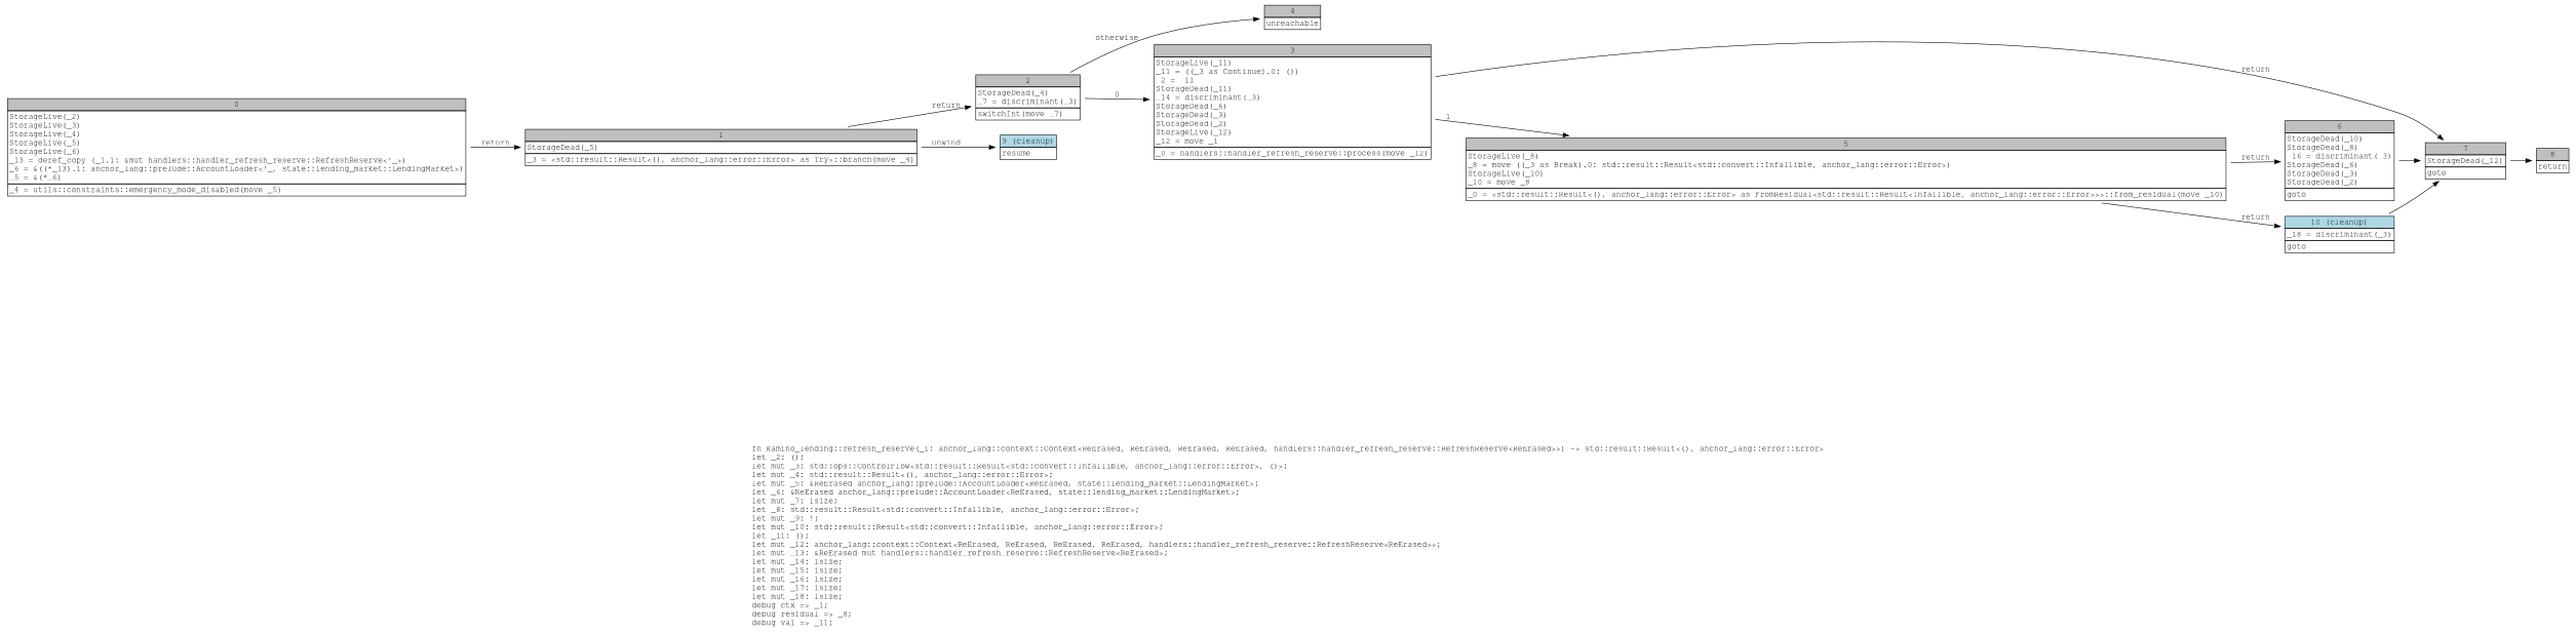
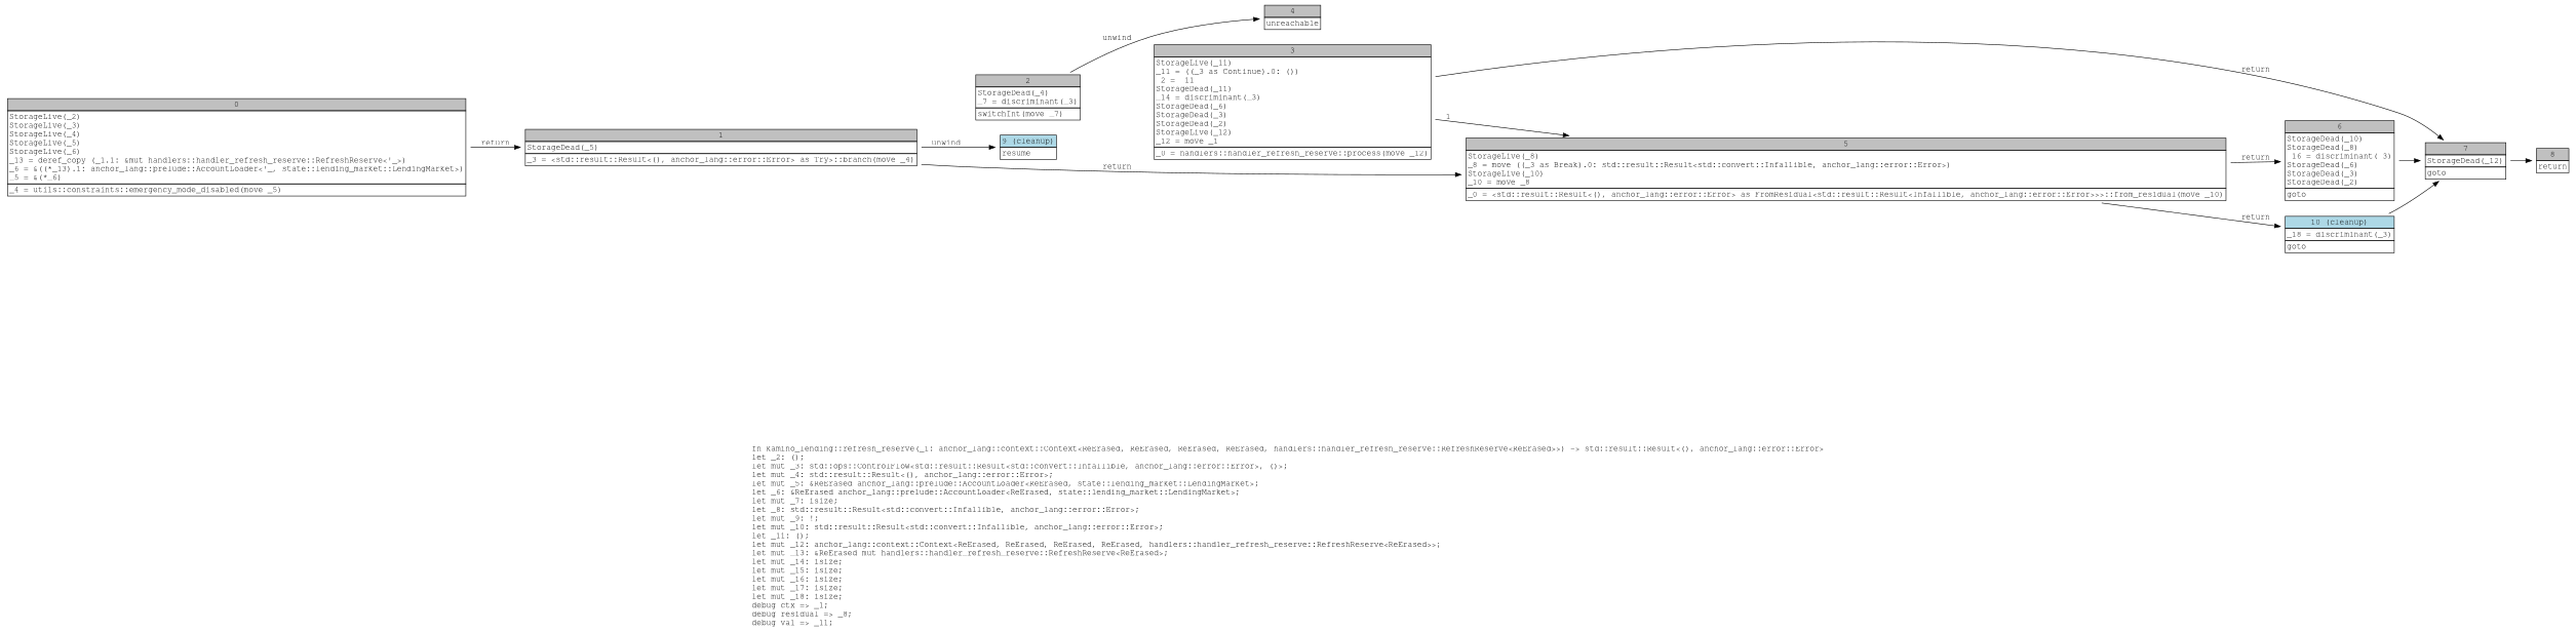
  digraph {
    fontname="Courier, monospace"
    label=<fn kamino_lending::refresh_reserve(_1: anchor_lang::context::Context&lt;ReErased, ReErased, ReErased, ReErased, handlers::handler_refresh_reserve::RefreshReserve&lt;ReErased&gt;&gt;) -&gt; std::result::Result&lt;(), anchor_lang::error::Error&gt;<br align="left"/>let _2: ();<br align="left"/>let mut _3: std::ops::ControlFlow&lt;std::result::Result&lt;std::convert::Infallible, anchor_lang::error::Error&gt;, ()&gt;;<br align="left"/>let mut _4: std::result::Result&lt;(), anchor_lang::error::Error&gt;;<br align="left"/>let mut _5: &amp;ReErased anchor_lang::prelude::AccountLoader&lt;ReErased, state::lending_market::LendingMarket&gt;;<br align="left"/>let _6: &amp;ReErased anchor_lang::prelude::AccountLoader&lt;ReErased, state::lending_market::LendingMarket&gt;;<br align="left"/>let mut _7: isize;<br align="left"/>let _8: std::result::Result&lt;std::convert::Infallible, anchor_lang::error::Error&gt;;<br align="left"/>let mut _9: !;<br align="left"/>let mut _10: std::result::Result&lt;std::convert::Infallible, anchor_lang::error::Error&gt;;<br align="left"/>let _11: ();<br align="left"/>let mut _12: anchor_lang::context::Context&lt;ReErased, ReErased, ReErased, ReErased, handlers::handler_refresh_reserve::RefreshReserve&lt;ReErased&gt;&gt;;<br align="left"/>let mut _13: &amp;ReErased mut handlers::handler_refresh_reserve::RefreshReserve&lt;ReErased&gt;;<br align="left"/>let mut _14: isize;<br align="left"/>let mut _15: isize;<br align="left"/>let mut _16: isize;<br align="left"/>let mut _17: isize;<br align="left"/>let mut _18: isize;<br align="left"/>debug ctx =&gt; _1;<br align="left"/>debug residual =&gt; _8;<br align="left"/>debug val =&gt; _11;<br align="left"/>>
    rankdir=LR
    node [fontname="Courier, monospace" shape=none]
    edge [fontname="Courier, monospace"]
    n1 [label=<<table border="0" cellborder="1" cellspacing="0"><tr><td bgcolor="gray" align="center" colspan="1">0</td></tr><tr><td align="left" balign="left">StorageLive(_2)<br/>StorageLive(_3)<br/>StorageLive(_4)<br/>StorageLive(_5)<br/>StorageLive(_6)<br/>_13 = deref_copy (_1.1: &amp;mut handlers::handler_refresh_reserve::RefreshReserve&lt;'_&gt;)<br/>_6 = &amp;((*_13).1: anchor_lang::prelude::AccountLoader&lt;'_, state::lending_market::LendingMarket&gt;)<br/>_5 = &amp;(*_6)<br/></td></tr><tr><td align="left">_4 = utils::constraints::emergency_mode_disabled(move _5)</td></tr></table>>]
    n2 [label=<<table border="0" cellborder="1" cellspacing="0"><tr><td bgcolor="gray" align="center" colspan="1">1</td></tr><tr><td align="left" balign="left">StorageDead(_5)<br/></td></tr><tr><td align="left">_3 = &lt;std::result::Result&lt;(), anchor_lang::error::Error&gt; as Try&gt;::branch(move _4)</td></tr></table>>]
    n3 [label=<<table border="0" cellborder="1" cellspacing="0"><tr><td bgcolor="gray" align="center" colspan="1">2</td></tr><tr><td align="left" balign="left">StorageDead(_4)<br/>_7 = discriminant(_3)<br/></td></tr><tr><td align="left">switchInt(move _7)</td></tr></table>>]
    n4 [label=<<table border="0" cellborder="1" cellspacing="0"><tr><td bgcolor="lightblue" align="center" colspan="1">9 (cleanup)</td></tr><tr><td align="left">resume</td></tr></table>>]
    n5 [label=<<table border="0" cellborder="1" cellspacing="0"><tr><td bgcolor="gray" align="center" colspan="1">3</td></tr><tr><td align="left" balign="left">StorageLive(_11)<br/>_11 = ((_3 as Continue).0: ())<br/>_2 = _11<br/>StorageDead(_11)<br/>_14 = discriminant(_3)<br/>StorageDead(_6)<br/>StorageDead(_3)<br/>StorageDead(_2)<br/>StorageLive(_12)<br/>_12 = move _1<br/></td></tr><tr><td align="left">_0 = handlers::handler_refresh_reserve::process(move _12)</td></tr></table>>]
    n6 [label=<<table border="0" cellborder="1" cellspacing="0"><tr><td bgcolor="gray" align="center" colspan="1">4</td></tr><tr><td align="left">unreachable</td></tr></table>>]
    n7 [label=<<table border="0" cellborder="1" cellspacing="0"><tr><td bgcolor="gray" align="center" colspan="1">5</td></tr><tr><td align="left" balign="left">StorageLive(_8)<br/>_8 = move ((_3 as Break).0: std::result::Result&lt;std::convert::Infallible, anchor_lang::error::Error&gt;)<br/>StorageLive(_10)<br/>_10 = move _8<br/></td></tr><tr><td align="left">_0 = &lt;std::result::Result&lt;(), anchor_lang::error::Error&gt; as FromResidual&lt;std::result::Result&lt;Infallible, anchor_lang::error::Error&gt;&gt;&gt;::from_residual(move _10)</td></tr></table>>]
    n8 [label=<<table border="0" cellborder="1" cellspacing="0"><tr><td bgcolor="gray" align="center" colspan="1">7</td></tr><tr><td align="left" balign="left">StorageDead(_12)<br/></td></tr><tr><td align="left">goto</td></tr></table>>]
    n9 [label=<<table border="0" cellborder="1" cellspacing="0"><tr><td bgcolor="gray" align="center" colspan="1">6</td></tr><tr><td align="left" balign="left">StorageDead(_10)<br/>StorageDead(_8)<br/>_16 = discriminant(_3)<br/>StorageDead(_6)<br/>StorageDead(_3)<br/>StorageDead(_2)<br/></td></tr><tr><td align="left">goto</td></tr></table>>]
    n10 [label=<<table border="0" cellborder="1" cellspacing="0"><tr><td bgcolor="lightblue" align="center" colspan="1">10 (cleanup)</td></tr><tr><td align="left" balign="left">_18 = discriminant(_3)<br/></td></tr><tr><td align="left">goto</td></tr></table>>]
    n11 [label=<<table border="0" cellborder="1" cellspacing="0"><tr><td bgcolor="gray" align="center" colspan="1">8</td></tr><tr><td align="left">return</td></tr></table>>]
    n1 -> n2 [label=return]
-   n2 -> n3 [label=return]
+   n2 -> n7 [label=return]
    n2 -> n4 [label=unwind]
-   n3 -> n5 [label=0]
-   n3 -> n6 [label=otherwise]
+   n3 -> n6 [label=unwind]
    n5 -> n7 [label=1]
    n5 -> n8 [label=return]
    n7 -> n9 [label=return]
    n7 -> n10 [label=return]
    n8 -> n11
    n9 -> n8
    n10 -> n8
  }
